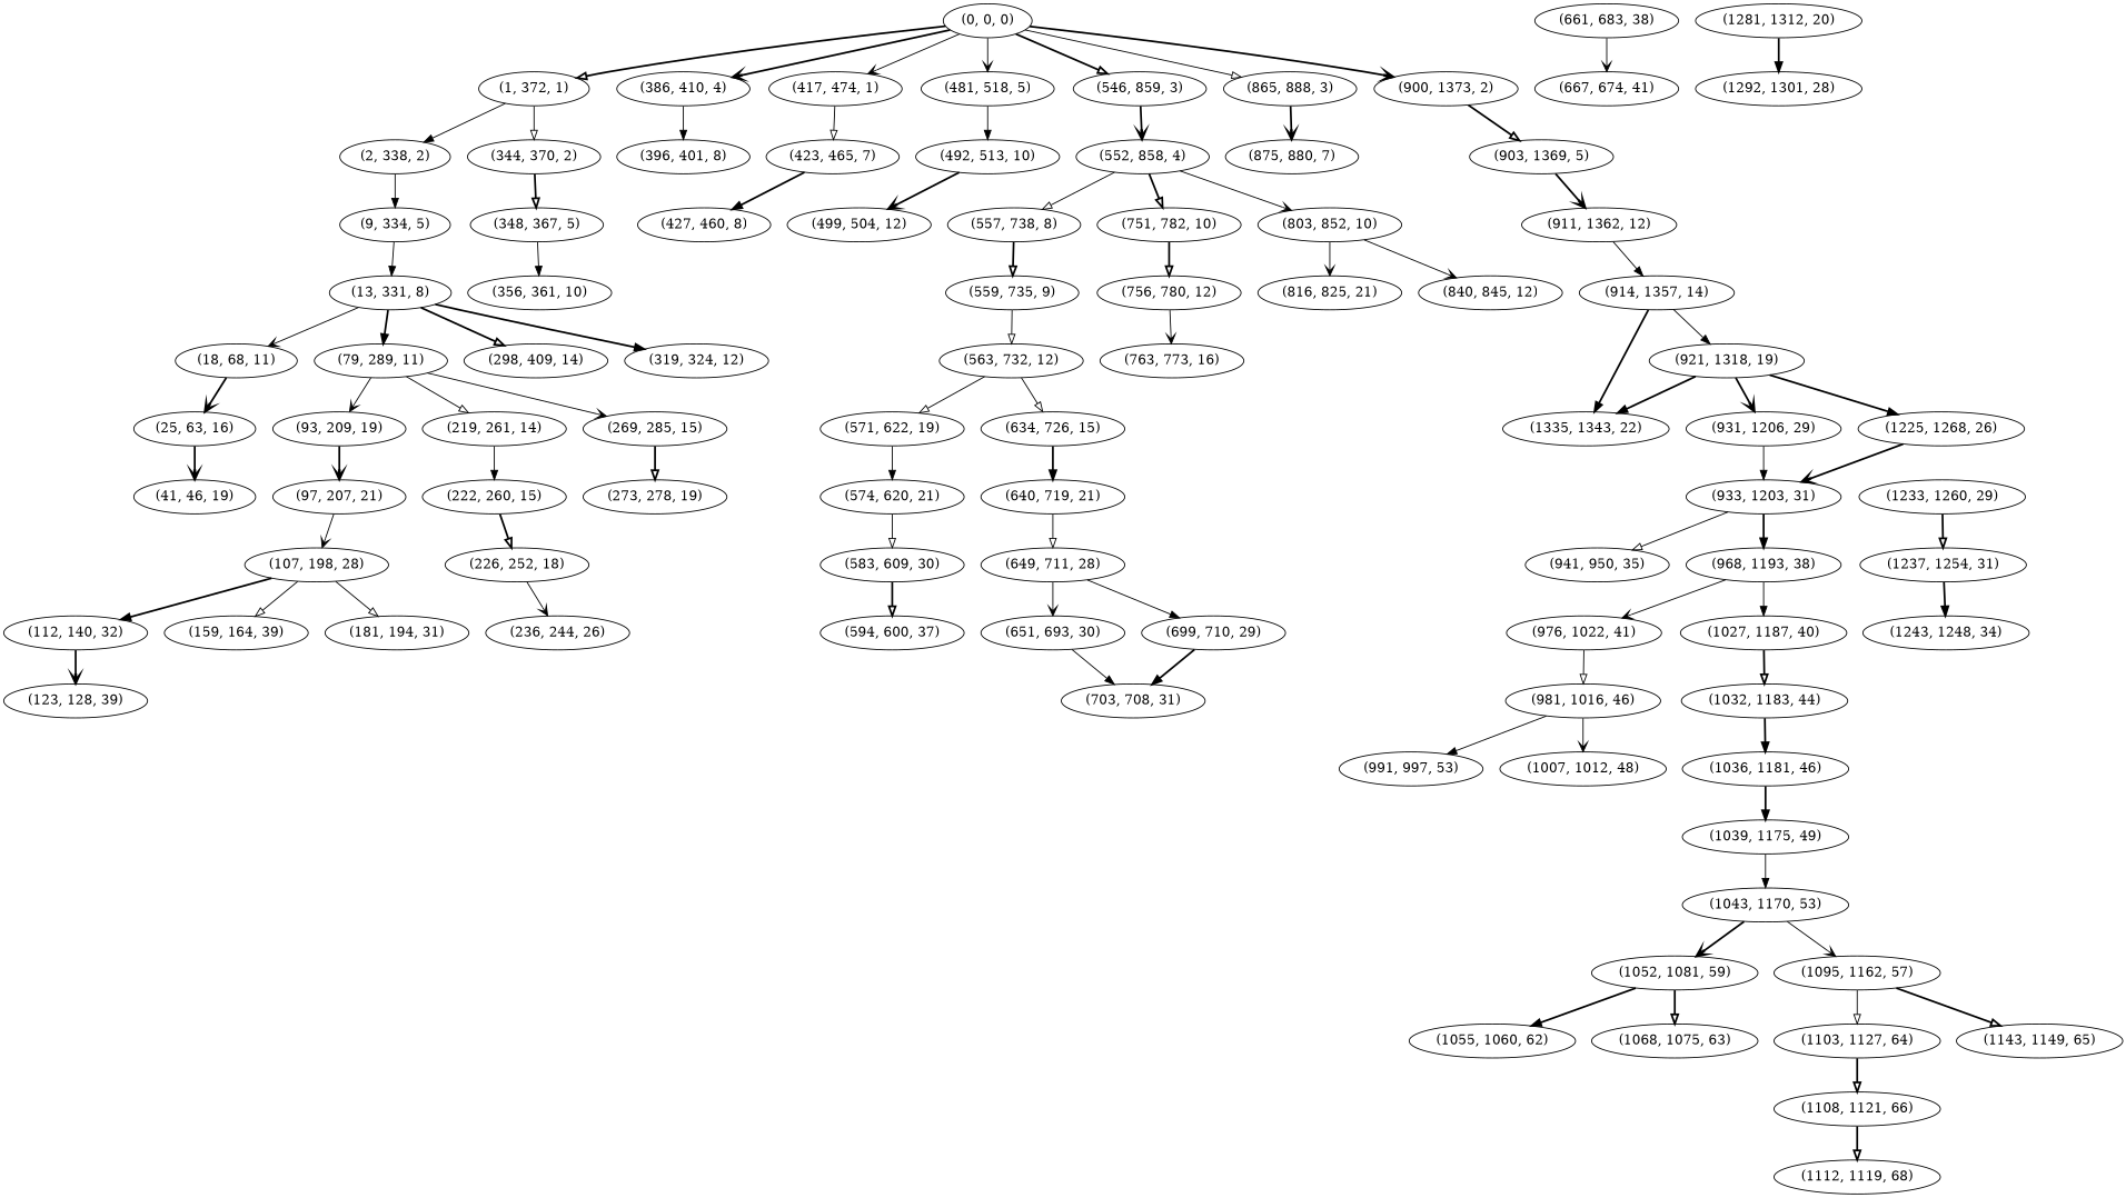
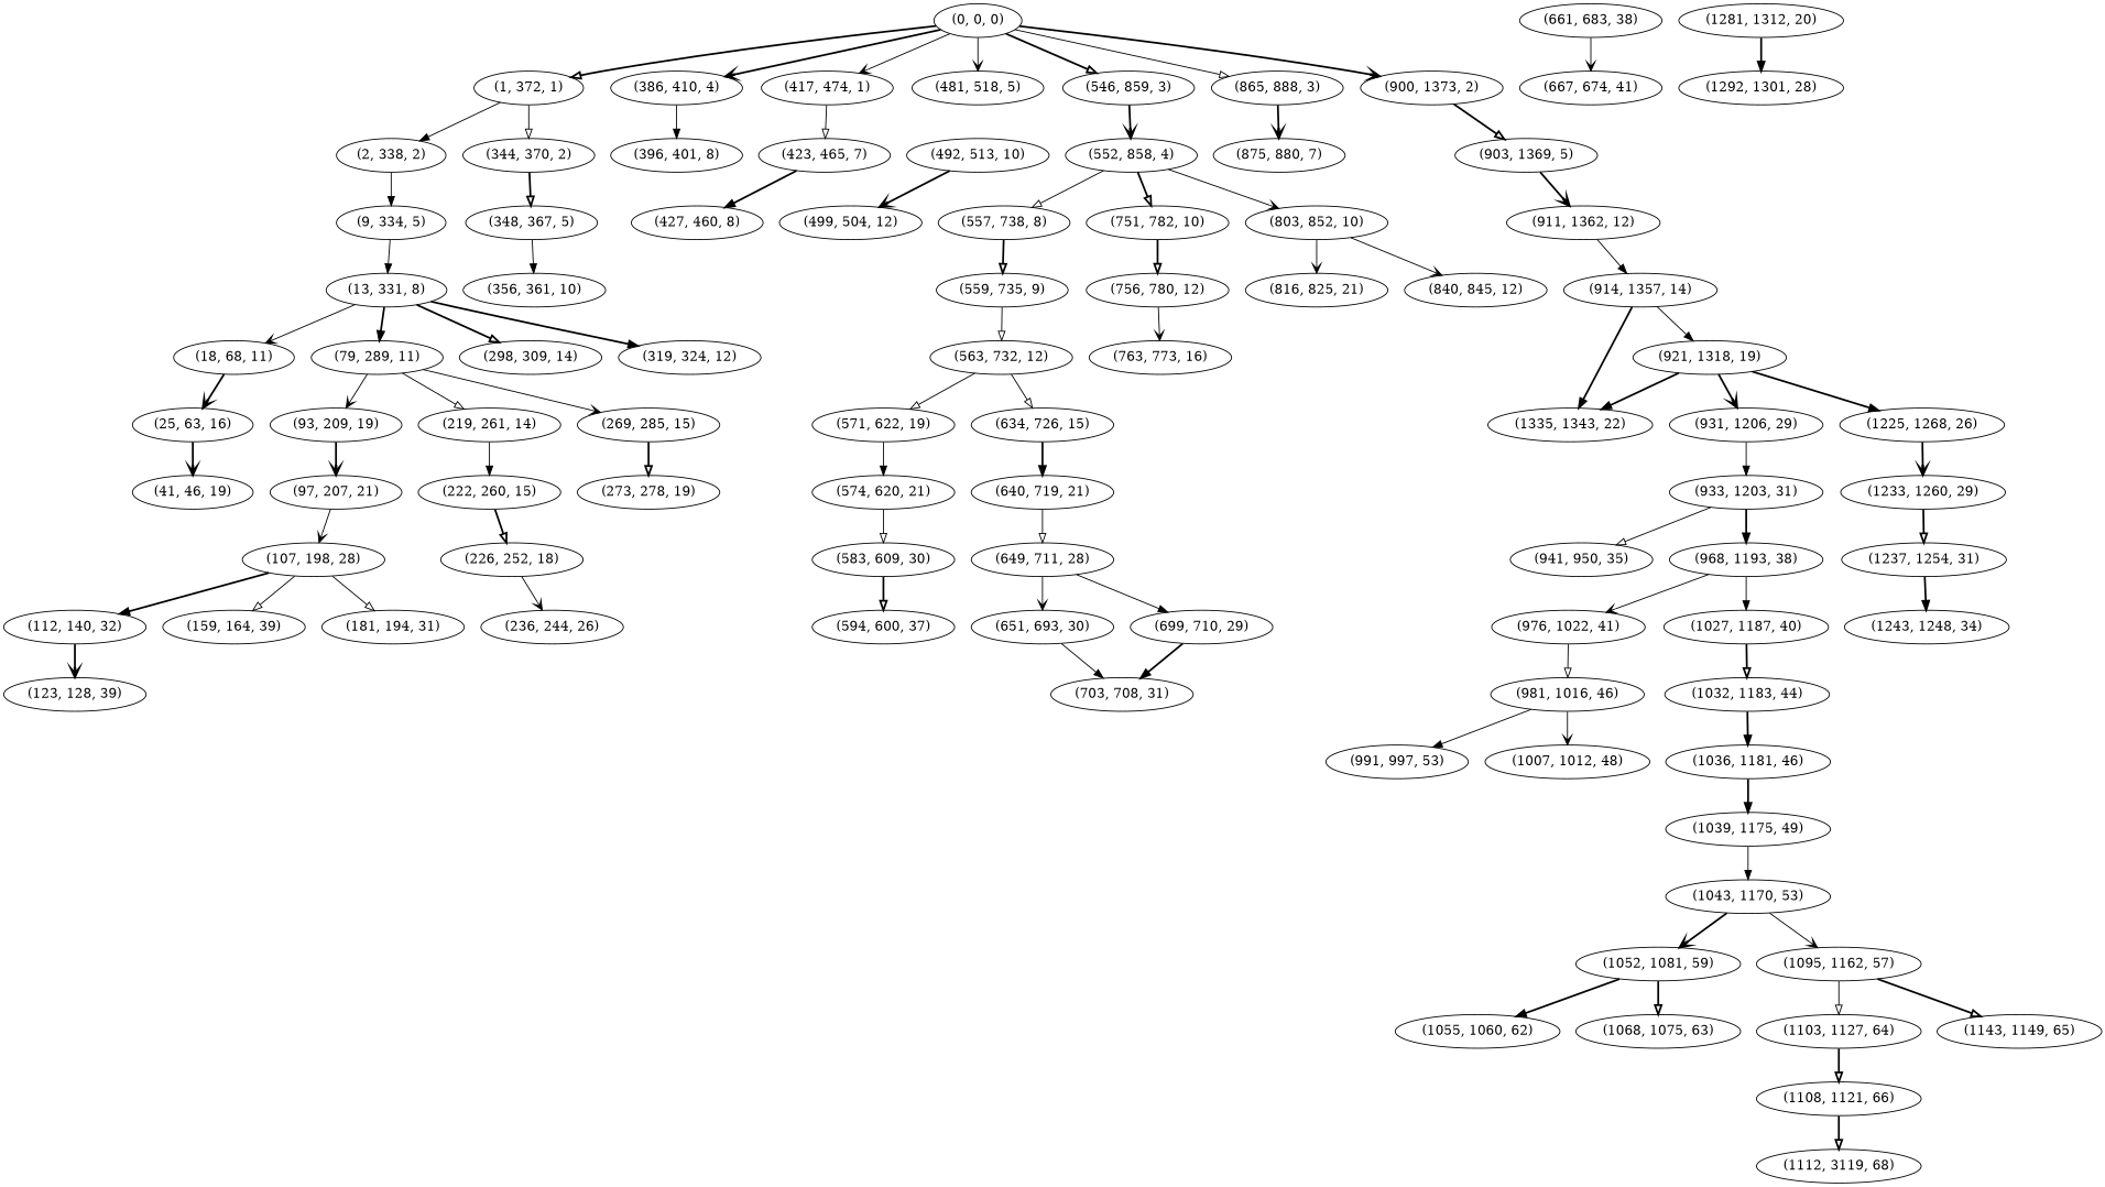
  digraph {
    edge [arrowhead=onormal style=solid]
    "(0, 0, 0)"
    "(1, 372, 1)"
    "(386, 410, 4)"
    "(417, 474, 1)"
    "(481, 518, 5)"
    "(546, 859, 3)"
    "(865, 888, 3)"
    "(900, 1373, 2)"
    "(2, 338, 2)"
    "(344, 370, 2)"
    "(396, 401, 8)"
    "(423, 465, 7)"
    "(492, 513, 10)"
    "(552, 858, 4)"
    "(875, 880, 7)"
    "(903, 1369, 5)"
    "(9, 334, 5)"
    "(348, 367, 5)"
    "(13, 331, 8)"
    "(18, 68, 11)"
    "(79, 289, 11)"
-   "(298, 309, 14)" [label="(298, 409, 14)"]
+   "(298, 309, 14)"
    "(319, 324, 12)"
    "(25, 63, 16)"
    "(93, 209, 19)"
    "(219, 261, 14)"
    "(269, 285, 15)"
    "(41, 46, 19)"
    "(97, 207, 21)"
    "(222, 260, 15)"
    "(273, 278, 19)"
    "(107, 198, 28)"
    "(112, 140, 32)"
    "(159, 164, 39)"
    "(181, 194, 31)"
    "(123, 128, 39)"
    "(226, 252, 18)"
    "(236, 244, 26)"
    "(356, 361, 10)"
    "(427, 460, 8)"
    "(499, 504, 12)"
    "(557, 738, 8)"
    "(751, 782, 10)"
    "(803, 852, 10)"
    "(559, 735, 9)"
    "(756, 780, 12)"
    "(816, 825, 21)"
    "(840, 845, 12)"
    "(563, 732, 12)"
    "(571, 622, 19)"
    "(634, 726, 15)"
    "(574, 620, 21)"
    "(640, 719, 21)"
    "(583, 609, 30)"
    "(594, 600, 37)"
    "(649, 711, 28)"
    "(651, 693, 30)"
    "(699, 710, 29)"
    "(703, 708, 31)"
    "(661, 683, 38)"
    "(667, 674, 41)"
    "(763, 773, 16)"
    "(911, 1362, 12)"
    "(914, 1357, 14)"
    "(921, 1318, 19)"
    "(1335, 1343, 22)"
    "(931, 1206, 29)"
    "(1225, 1268, 26)"
    "(933, 1203, 31)"
    "(1233, 1260, 29)"
    "(1281, 1312, 20)"
    "(1292, 1301, 28)"
    "(941, 950, 35)"
    "(968, 1193, 38)"
    "(976, 1022, 41)"
    "(1027, 1187, 40)"
    "(981, 1016, 46)"
    "(1032, 1183, 44)"
    "(991, 997, 53)"
    "(1007, 1012, 48)"
    "(1036, 1181, 46)"
    "(1039, 1175, 49)"
    "(1043, 1170, 53)"
    "(1052, 1081, 59)"
    "(1095, 1162, 57)"
    "(1055, 1060, 62)"
    "(1068, 1075, 63)"
    "(1103, 1127, 64)"
    "(1143, 1149, 65)"
    "(1108, 1121, 66)"
-   "(1112, 1119, 68)"
+   "(1112, 1119, 68)" [label="(1112, 3119, 68)"]
    "(1237, 1254, 31)"
    "(1243, 1248, 34)"
    "(0, 0, 0)" -> "(1, 372, 1)" [style=bold]
    "(0, 0, 0)" -> "(386, 410, 4)" [arrowhead=vee style=bold]
    "(0, 0, 0)" -> "(417, 474, 1)" [arrowhead=vee]
    "(0, 0, 0)" -> "(481, 518, 5)" [arrowhead=vee]
    "(0, 0, 0)" -> "(546, 859, 3)" [style=bold]
    "(0, 0, 0)" -> "(865, 888, 3)"
    "(0, 0, 0)" -> "(900, 1373, 2)" [arrowhead=vee style=bold]
    "(1, 372, 1)" -> "(2, 338, 2)" [arrowhead=normal]
    "(1, 372, 1)" -> "(344, 370, 2)"
    "(386, 410, 4)" -> "(396, 401, 8)" [arrowhead=normal]
    "(417, 474, 1)" -> "(423, 465, 7)"
-   "(481, 518, 5)" -> "(492, 513, 10)" [arrowhead=normal]
    "(546, 859, 3)" -> "(552, 858, 4)" [arrowhead=vee style=bold]
    "(865, 888, 3)" -> "(875, 880, 7)" [arrowhead=vee style=bold]
    "(900, 1373, 2)" -> "(903, 1369, 5)" [style=bold]
    "(2, 338, 2)" -> "(9, 334, 5)" [arrowhead=normal]
    "(344, 370, 2)" -> "(348, 367, 5)" [style=bold]
    "(423, 465, 7)" -> "(427, 460, 8)" [arrowhead=normal style=bold]
    "(492, 513, 10)" -> "(499, 504, 12)" [arrowhead=vee style=bold]
    "(552, 858, 4)" -> "(557, 738, 8)"
    "(552, 858, 4)" -> "(751, 782, 10)" [style=bold]
    "(552, 858, 4)" -> "(803, 852, 10)" [arrowhead=vee]
    "(903, 1369, 5)" -> "(911, 1362, 12)" [arrowhead=vee style=bold]
    "(9, 334, 5)" -> "(13, 331, 8)" [arrowhead=normal]
    "(348, 367, 5)" -> "(356, 361, 10)" [arrowhead=normal]
    "(13, 331, 8)" -> "(18, 68, 11)" [arrowhead=vee]
    "(13, 331, 8)" -> "(79, 289, 11)" [arrowhead=normal style=bold]
    "(13, 331, 8)" -> "(298, 309, 14)" [style=bold]
    "(13, 331, 8)" -> "(319, 324, 12)" [arrowhead=normal style=bold]
    "(18, 68, 11)" -> "(25, 63, 16)" [arrowhead=vee style=bold]
    "(79, 289, 11)" -> "(93, 209, 19)" [arrowhead=vee]
    "(79, 289, 11)" -> "(219, 261, 14)"
    "(79, 289, 11)" -> "(269, 285, 15)" [arrowhead=vee]
    "(25, 63, 16)" -> "(41, 46, 19)" [arrowhead=vee style=bold]
    "(93, 209, 19)" -> "(97, 207, 21)" [arrowhead=vee style=bold]
    "(219, 261, 14)" -> "(222, 260, 15)" [arrowhead=normal]
    "(269, 285, 15)" -> "(273, 278, 19)" [style=bold]
    "(97, 207, 21)" -> "(107, 198, 28)" [arrowhead=vee]
    "(222, 260, 15)" -> "(226, 252, 18)" [style=bold]
    "(107, 198, 28)" -> "(112, 140, 32)" [arrowhead=normal style=bold]
    "(107, 198, 28)" -> "(159, 164, 39)"
    "(107, 198, 28)" -> "(181, 194, 31)"
    "(112, 140, 32)" -> "(123, 128, 39)" [arrowhead=vee style=bold]
    "(226, 252, 18)" -> "(236, 244, 26)" [arrowhead=vee]
    "(557, 738, 8)" -> "(559, 735, 9)" [style=bold]
    "(751, 782, 10)" -> "(756, 780, 12)" [style=bold]
    "(803, 852, 10)" -> "(816, 825, 21)" [arrowhead=vee]
    "(803, 852, 10)" -> "(840, 845, 12)" [arrowhead=vee]
    "(559, 735, 9)" -> "(563, 732, 12)"
    "(756, 780, 12)" -> "(763, 773, 16)" [arrowhead=vee]
    "(563, 732, 12)" -> "(571, 622, 19)"
    "(563, 732, 12)" -> "(634, 726, 15)"
    "(571, 622, 19)" -> "(574, 620, 21)" [arrowhead=normal]
    "(634, 726, 15)" -> "(640, 719, 21)" [arrowhead=normal style=bold]
    "(574, 620, 21)" -> "(583, 609, 30)"
    "(640, 719, 21)" -> "(649, 711, 28)"
    "(583, 609, 30)" -> "(594, 600, 37)" [style=bold]
    "(649, 711, 28)" -> "(651, 693, 30)" [arrowhead=vee]
    "(649, 711, 28)" -> "(699, 710, 29)" [arrowhead=normal]
    "(651, 693, 30)" -> "(703, 708, 31)" [arrowhead=normal]
    "(699, 710, 29)" -> "(703, 708, 31)" [arrowhead=normal style=bold]
    "(661, 683, 38)" -> "(667, 674, 41)" [arrowhead=vee]
    "(911, 1362, 12)" -> "(914, 1357, 14)" [arrowhead=normal]
    "(914, 1357, 14)" -> "(921, 1318, 19)" [arrowhead=normal]
    "(914, 1357, 14)" -> "(1335, 1343, 22)" [arrowhead=normal style=bold]
    "(921, 1318, 19)" -> "(1335, 1343, 22)" [arrowhead=normal style=bold]
    "(921, 1318, 19)" -> "(931, 1206, 29)" [arrowhead=vee style=bold]
    "(921, 1318, 19)" -> "(1225, 1268, 26)" [arrowhead=normal style=bold]
    "(931, 1206, 29)" -> "(933, 1203, 31)" [arrowhead=normal]
-   "(1225, 1268, 26)" -> "(933, 1203, 31)" [arrowhead=vee style=bold]
+   "(1225, 1268, 26)" -> "(1233, 1260, 29)" [arrowhead=vee style=bold]
    "(933, 1203, 31)" -> "(941, 950, 35)"
    "(933, 1203, 31)" -> "(968, 1193, 38)" [arrowhead=normal style=bold]
    "(1233, 1260, 29)" -> "(1237, 1254, 31)" [style=bold]
    "(1281, 1312, 20)" -> "(1292, 1301, 28)" [arrowhead=normal style=bold]
    "(968, 1193, 38)" -> "(976, 1022, 41)" [arrowhead=vee]
    "(968, 1193, 38)" -> "(1027, 1187, 40)" [arrowhead=normal]
    "(976, 1022, 41)" -> "(981, 1016, 46)"
    "(1027, 1187, 40)" -> "(1032, 1183, 44)" [style=bold]
    "(981, 1016, 46)" -> "(991, 997, 53)" [arrowhead=normal]
    "(981, 1016, 46)" -> "(1007, 1012, 48)" [arrowhead=vee]
    "(1032, 1183, 44)" -> "(1036, 1181, 46)" [arrowhead=normal style=bold]
    "(1036, 1181, 46)" -> "(1039, 1175, 49)" [arrowhead=normal style=bold]
    "(1039, 1175, 49)" -> "(1043, 1170, 53)" [arrowhead=normal]
    "(1043, 1170, 53)" -> "(1052, 1081, 59)" [arrowhead=vee style=bold]
    "(1043, 1170, 53)" -> "(1095, 1162, 57)" [arrowhead=vee]
    "(1052, 1081, 59)" -> "(1055, 1060, 62)" [arrowhead=normal style=bold]
    "(1052, 1081, 59)" -> "(1068, 1075, 63)" [style=bold]
    "(1095, 1162, 57)" -> "(1103, 1127, 64)"
    "(1095, 1162, 57)" -> "(1143, 1149, 65)" [style=bold]
    "(1103, 1127, 64)" -> "(1108, 1121, 66)" [style=bold]
    "(1108, 1121, 66)" -> "(1112, 1119, 68)" [style=bold]
    "(1237, 1254, 31)" -> "(1243, 1248, 34)" [arrowhead=normal style=bold]
  }
